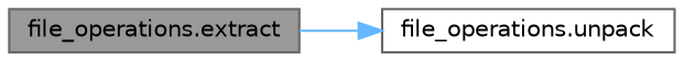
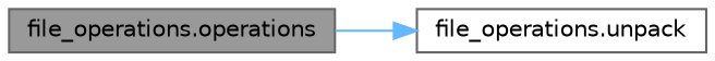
  digraph {
    rankdir=LR
    node [fontname=Helvetica fontsize=10 shape=box style=filled]
-   n1 [color=gray40 fillcolor=grey60 fontcolor=black height=0.2 label="file_operations.extract" width=0.4]
+   n1 [color=gray40 fillcolor=grey60 fontcolor=black height=0.2 label="file_operations.operations" width=0.4]
    n2 [color=grey40 fillcolor=white height=0.2 label="file_operations.unpack" width=0.4]
    n1 -> n2 [color=steelblue1 fontname=Helvetica fontsize=10 labelfontname=Helvetica labelfontsize=10 style=solid]
  }
